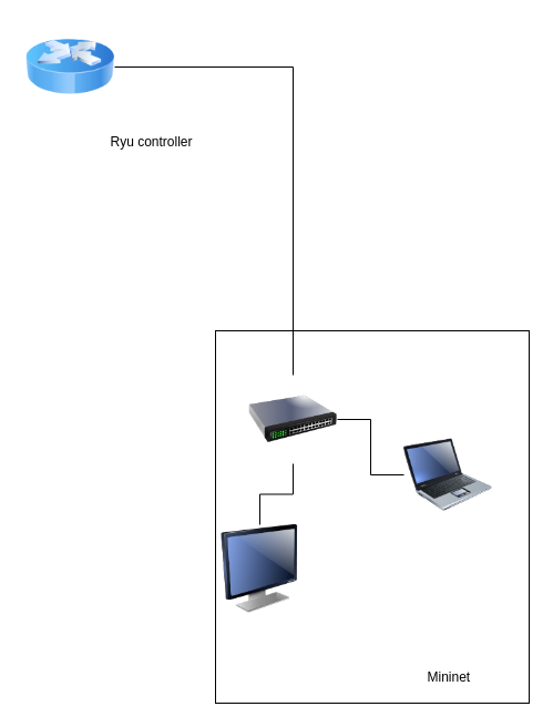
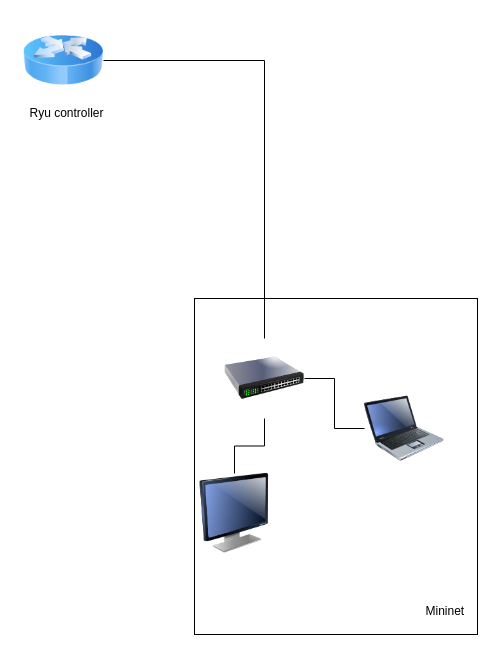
  <mxCell id="0" />
  <mxCell id="1" parent="0" />
  <mxCell id="2" value="" style="rounded=0;whiteSpace=wrap;html=1;fillColor=none;" parent="1" vertex="1"><mxGeometry x="194" y="298" width="283" height="336" as="geometry" /></mxCell>
  <mxCell id="3" style="edgeStyle=orthogonalEdgeStyle;rounded=0;orthogonalLoop=1;jettySize=auto;html=1;exitX=1;exitY=0.5;exitDx=0;exitDy=0;endArrow=none;endFill=0;" parent="1" source="4" target="9" edge="1"><mxGeometry relative="1" as="geometry" /></mxCell>
  <mxCell id="4" value="" style="image;html=1;image=img/lib/clip_art/networking/Router_Icon_128x128.png" parent="1" vertex="1"><mxGeometry x="23" y="20" width="80" height="80" as="geometry" /></mxCell>
  <mxCell id="5" value="" style="image;html=1;image=img/lib/clip_art/computers/Laptop_128x128.png" parent="1" vertex="1"><mxGeometry x="364" y="388" width="80" height="80" as="geometry" /></mxCell>
  <mxCell id="6" value="" style="image;html=1;image=img/lib/clip_art/computers/Monitor_128x128.png" parent="1" vertex="1"><mxGeometry x="194" y="473" width="80" height="80" as="geometry" /></mxCell>
  <mxCell id="7" value="" style="edgeStyle=orthogonalEdgeStyle;rounded=0;orthogonalLoop=1;jettySize=auto;html=1;endArrow=none;endFill=0;" parent="1" source="9" target="6" edge="1"><mxGeometry relative="1" as="geometry" /></mxCell>
  <mxCell id="8" value="" style="edgeStyle=orthogonalEdgeStyle;rounded=0;orthogonalLoop=1;jettySize=auto;html=1;endArrow=none;endFill=0;" parent="1" source="9" target="5" edge="1"><mxGeometry relative="1" as="geometry" /></mxCell>
  <mxCell id="9" value="" style="image;html=1;image=img/lib/clip_art/networking/Switch_128x128.png" parent="1" vertex="1"><mxGeometry x="224" y="338" width="80" height="80" as="geometry" /></mxCell>
- <mxCell id="10" value="Ryu controller" style="text;html=1;align=center;verticalAlign=middle;resizable=0;points=[];autosize=1;strokeColor=none;fillColor=none;" parent="1" vertex="1"><mxGeometry x="90" y="115" width="92" height="26" as="geometry" /></mxCell>
- <mxCell id="11" value="Mininet&amp;nbsp;" style="text;html=1;align=center;verticalAlign=middle;resizable=0;points=[];autosize=1;strokeColor=none;fillColor=none;" parent="1" vertex="1"><mxGeometry x="376" y="598" width="60" height="26" as="geometry" /></mxCell>
+ <mxCell id="10" value="Ryu controller" style="text;html=1;align=center;verticalAlign=middle;resizable=0;points=[];autosize=1;strokeColor=none;fillColor=none;" parent="1" vertex="1"><mxGeometry x="20" y="100" width="92" height="26" as="geometry" /></mxCell>
+ <mxCell id="11" value="Mininet&amp;nbsp;" style="text;html=1;align=center;verticalAlign=middle;resizable=0;points=[];autosize=1;strokeColor=none;fillColor=none;" parent="1" vertex="1"><mxGeometry x="416" y="598" width="60" height="26" as="geometry" /></mxCell>
